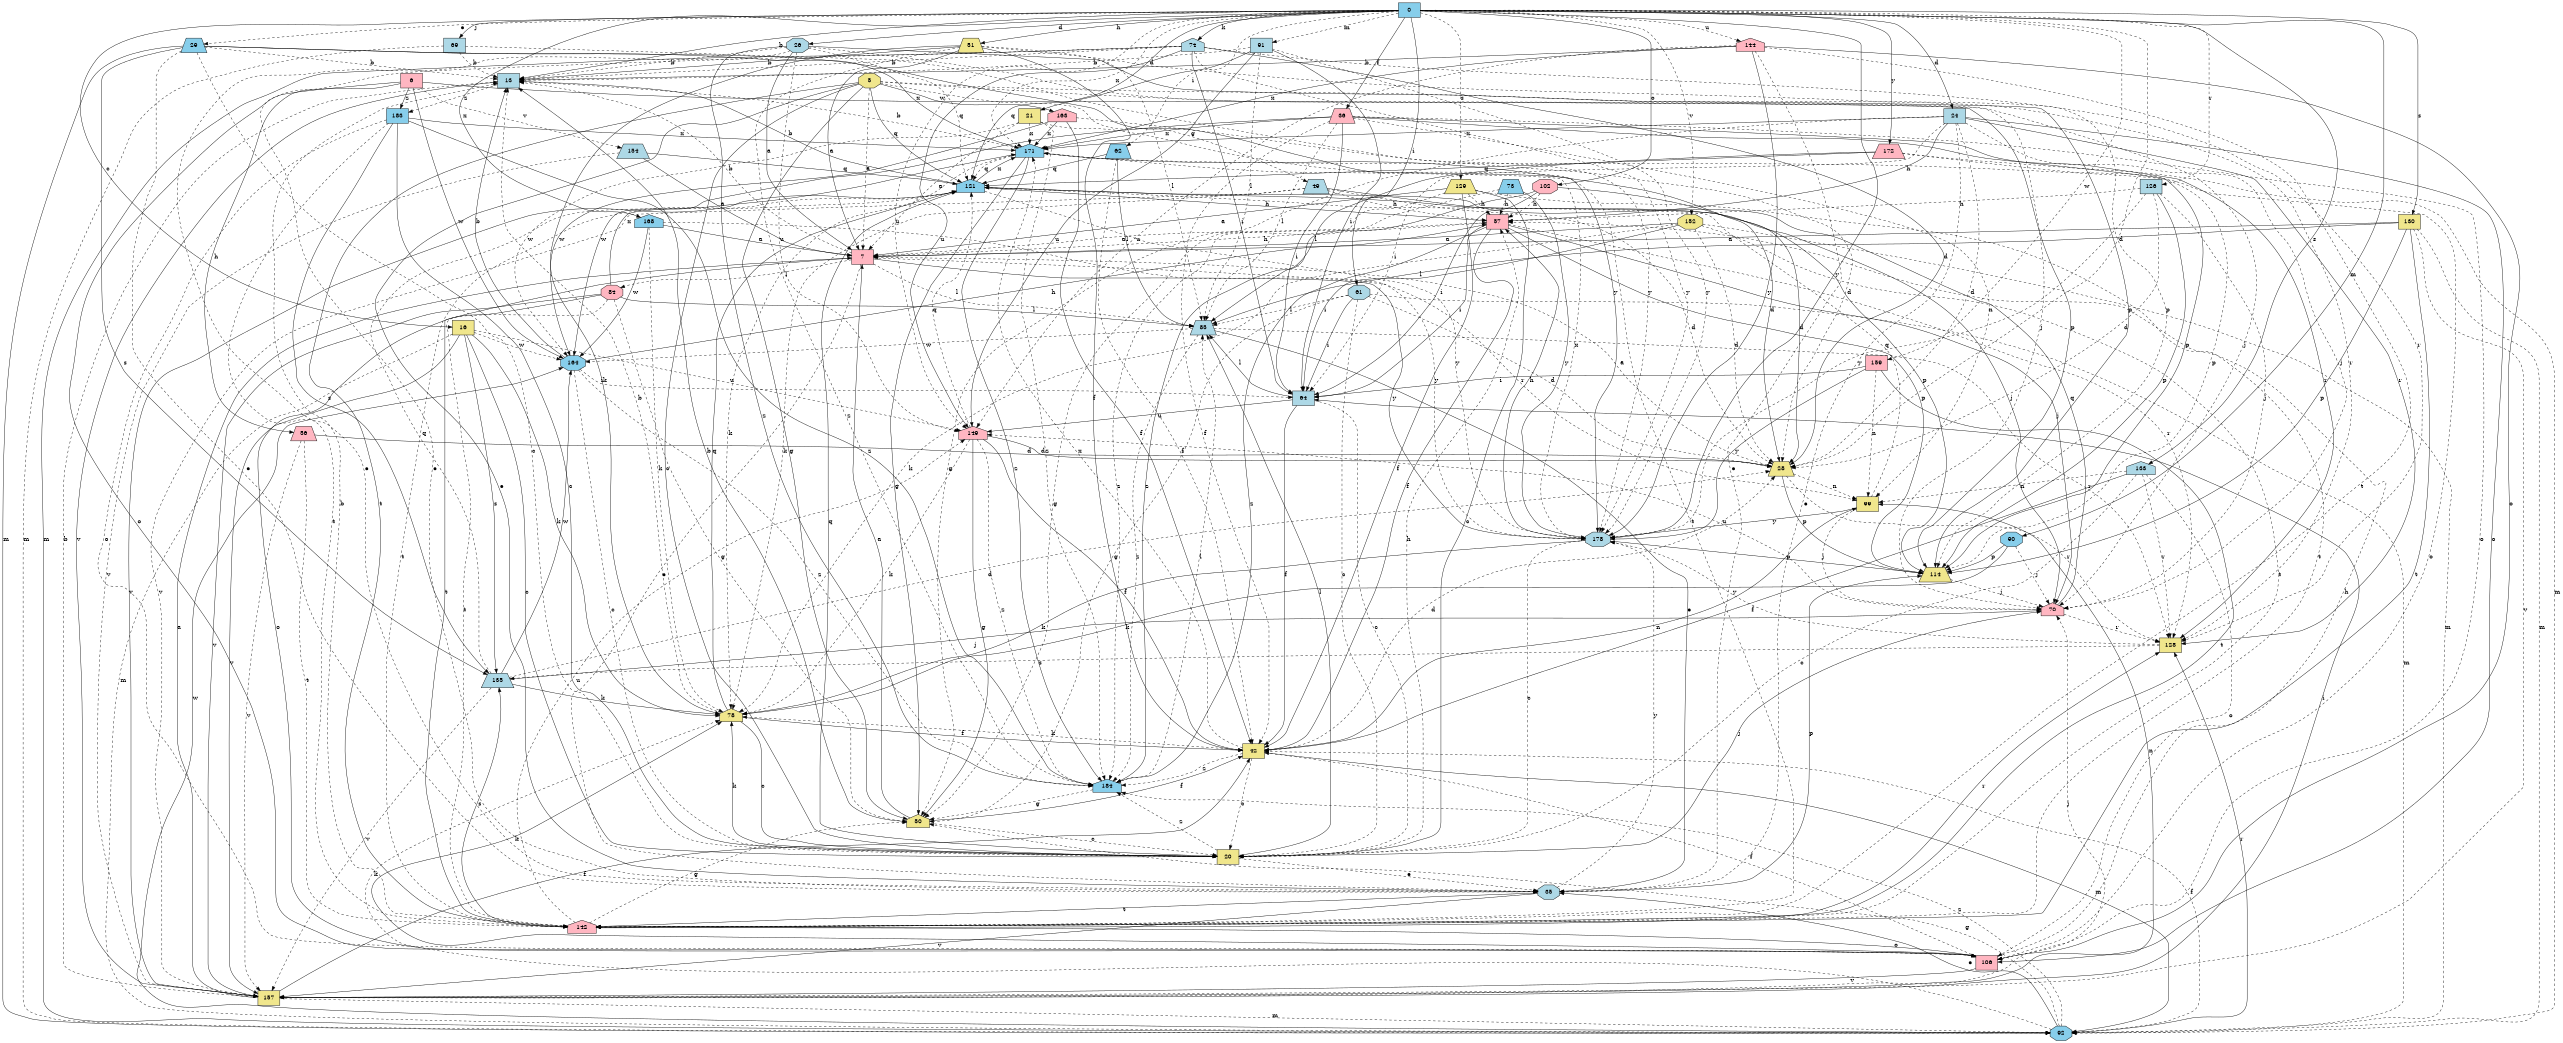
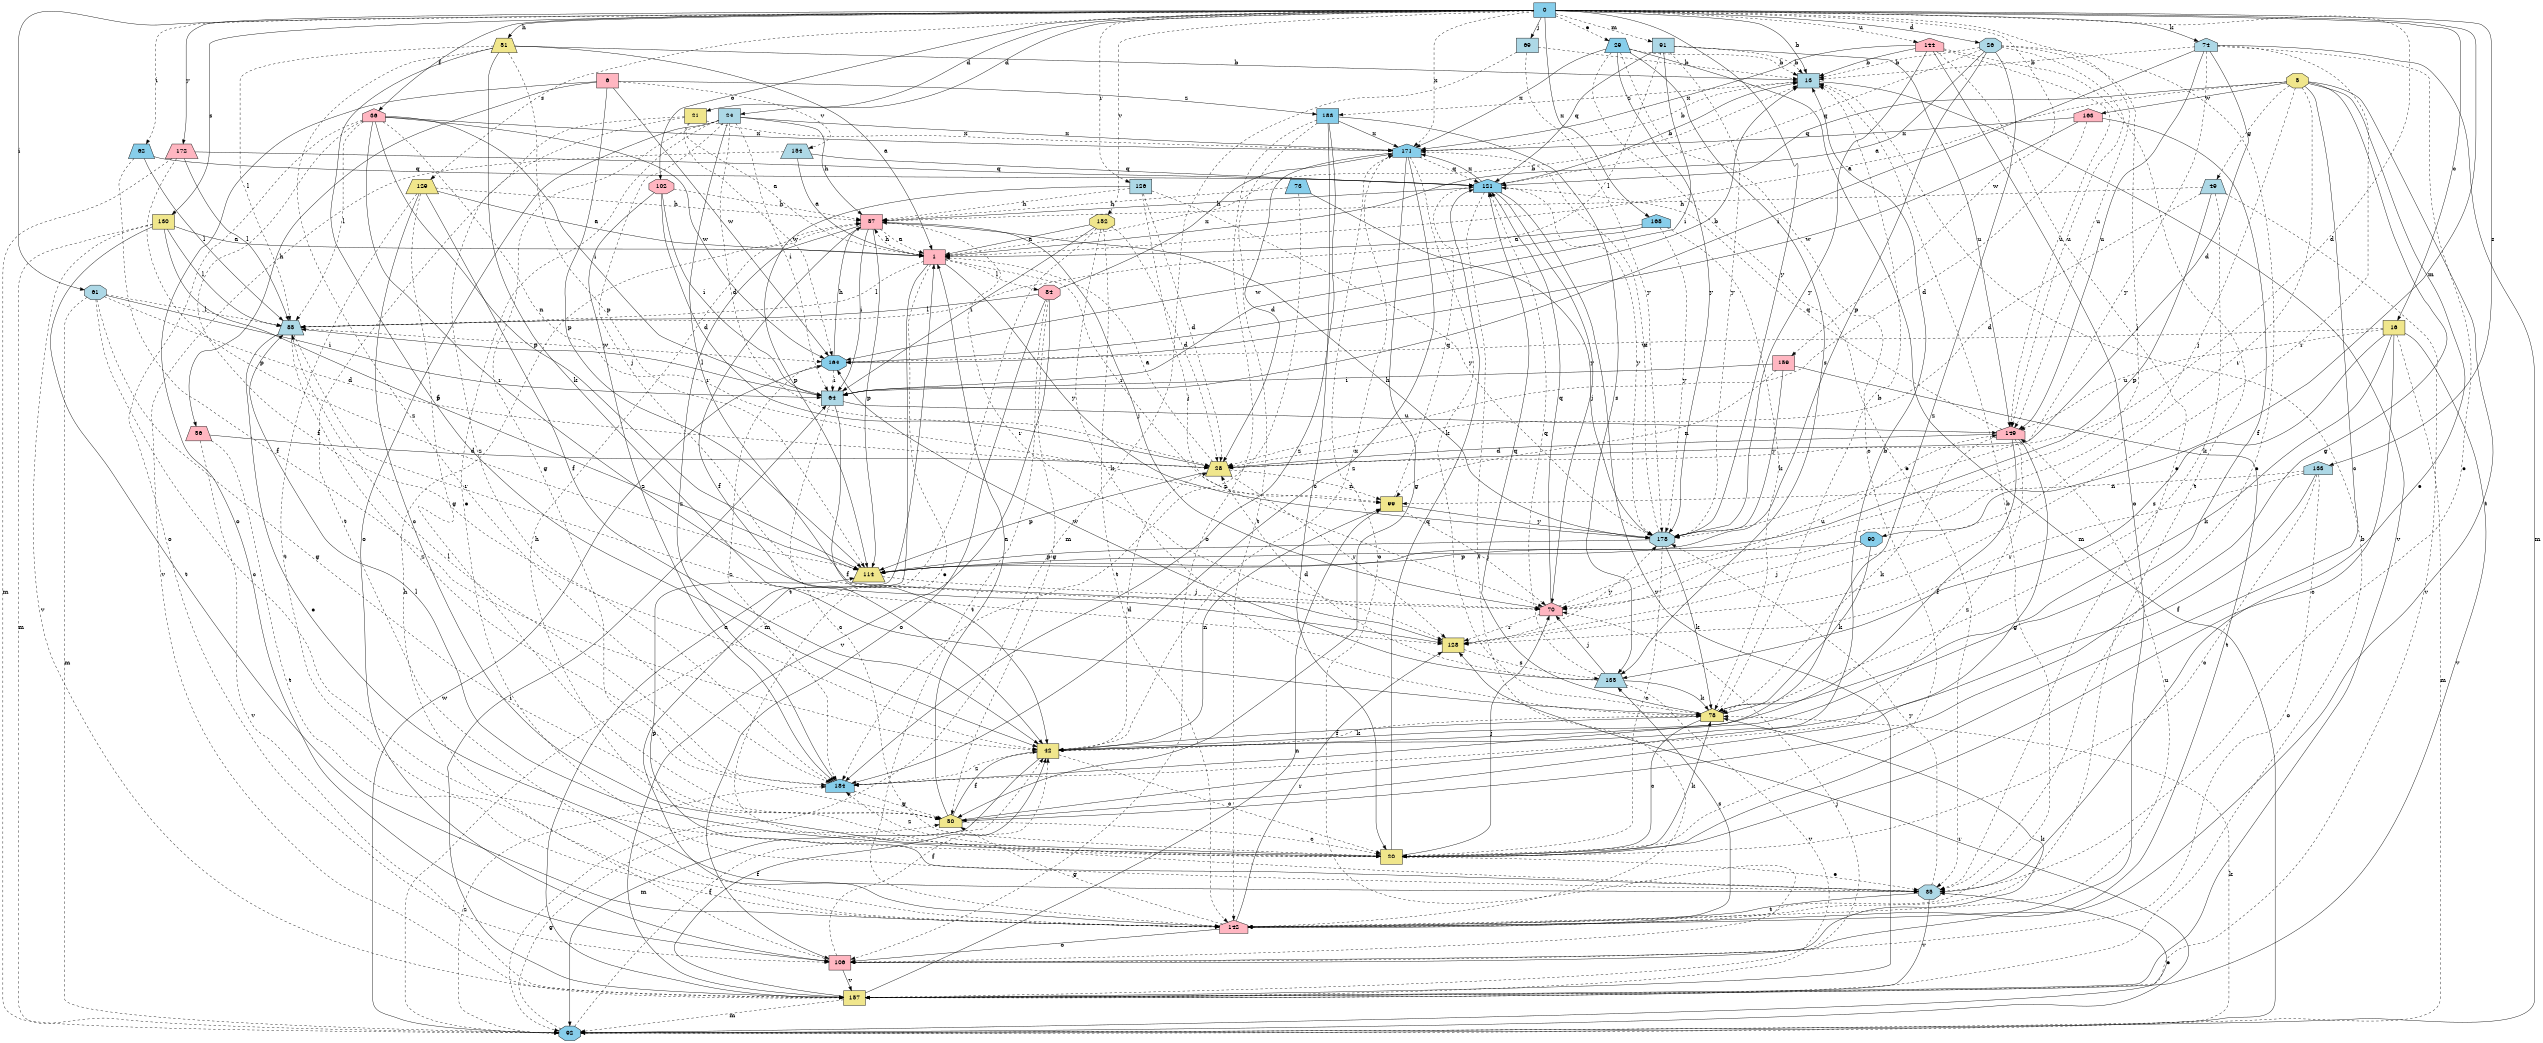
  strict digraph {
    node [fillcolor=lightblue shape=box style=filled]
    edge [style=solid]
    0 [fillcolor=skyblue]
    13
    16 [fillcolor=khaki]
    21 [fillcolor=khaki]
    24
    26 [shape=octagon]
    28 [fillcolor=khaki shape=trapezium]
    29 [fillcolor=skyblue shape=trapezium]
-   36 [fillcolor=lightpink shape=trapezium]
+   36 [fillcolor=lightpink shape=house]
    51 [fillcolor=khaki shape=trapezium]
    61 [shape=octagon]
    62 [fillcolor=skyblue shape=trapezium]
    69
    74 [shape=house]
    90 [fillcolor=skyblue shape=octagon]
    91
    102 [fillcolor=lightpink shape=octagon]
    126
    129 [fillcolor=khaki shape=trapezium]
    130 [fillcolor=khaki]
    133 [shape=house]
    144 [fillcolor=lightpink shape=house]
    149 [fillcolor=lightpink shape=house]
    152 [fillcolor=khaki shape=octagon]
    159 [fillcolor=lightpink]
    168 [fillcolor=skyblue shape=house]
    171 [fillcolor=skyblue shape=house]
    172 [fillcolor=lightpink shape=trapezium]
    178 [shape=octagon]
    183 [fillcolor=skyblue]
    157 [fillcolor=khaki]
    20 [fillcolor=khaki]
    164 [fillcolor=skyblue shape=octagon]
    78 [fillcolor=khaki shape=house]
    92 [fillcolor=skyblue shape=octagon]
    135 [shape=trapezium]
-   7 [fillcolor=lightpink]
+   7 [fillcolor=lightpink label=1]
    142 [fillcolor=lightpink shape=house]
    184 [fillcolor=skyblue shape=house]
    35 [shape=octagon]
    50 [fillcolor=khaki shape=house]
    70 [fillcolor=lightpink shape=house]
    128 [fillcolor=khaki]
    106 [fillcolor=lightpink]
    57 [fillcolor=lightpink]
    64
    121 [fillcolor=skyblue shape=house]
    114 [fillcolor=khaki shape=trapezium]
    99 [fillcolor=khaki]
    85 [shape=trapezium]
    42 [fillcolor=khaki]
    73 [fillcolor=skyblue shape=trapezium]
    5 [fillcolor=khaki shape=octagon]
    49 [shape=trapezium]
    163 [fillcolor=lightpink shape=house]
    84 [fillcolor=lightpink shape=octagon]
    6 [fillcolor=lightpink]
    56 [fillcolor=lightpink shape=trapezium]
    154 [shape=trapezium]
    0 -> 13 [label=b]
    0 -> 16 [label=c]
    0 -> 21 [label=d]
    0 -> 24 [label=d]
    0 -> 26 [label=d]
    0 -> 28 [label=d style=dashed]
    0 -> 29 [label=e style=dashed]
    0 -> 36 [label=f]
    0 -> 51 [label=h]
    0 -> 61 [label=i]
    0 -> 62 [label=i style=dashed]
    0 -> 69 [label=j]
    0 -> 74 [label=k]
    0 -> 90 [label=m]
    0 -> 91 [label=m style=dashed]
    0 -> 102 [label=o]
    0 -> 126 [label=r style=dashed]
    0 -> 129 [label=s style=dashed]
    0 -> 130 [label=s]
    0 -> 133 [label=s]
    0 -> 144 [label=u style=dashed]
    0 -> 149 [label=u style=dashed]
    0 -> 152 [label=v style=dashed]
    0 -> 159 [label=w style=dashed]
    0 -> 168 [label=x]
    0 -> 171 [label=x style=dashed]
    0 -> 172 [label=y]
    0 -> 178 [label=y]
    13 -> 183 [label=z style=dashed]
    13 -> 157 [label=v]
    16 -> 149 [label=u style=dashed]
    16 -> 157 [label=v]
    16 -> 20 [label=c]
    16 -> 164 [label=w style=dashed]
    16 -> 78 [label=k]
    16 -> 92 [label=m style=dashed]
    16 -> 135 [label=s]
    21 -> 171 [label=x style=dashed]
    21 -> 164 [label=w style=dashed]
    21 -> 7 [label=a style=dashed]
    21 -> 142 [label=t style=dashed]
    21 -> 184 [label=z style=dashed]
    24 -> 28 [label=d style=dashed]
    24 -> 171 [label=x]
    24 -> 35 [label=e style=dashed]
    24 -> 50 [label=g style=dashed]
    24 -> 70 [label=j style=dashed]
    24 -> 128 [label=r]
    24 -> 106 [label=o]
    24 -> 57 [label=h]
    24 -> 64 [label=i style=dashed]
    26 -> 13 [label=b style=dashed]
    26 -> 149 [label=u style=dashed]
    26 -> 7 [label=a]
    26 -> 184 [label=z]
    26 -> 35 [label=e style=dashed]
    26 -> 70 [label=j style=dashed]
    26 -> 121 [label=q style=dashed]
    26 -> 114 [label=p]
    28 -> 7 [label=a style=dashed]
    28 -> 128 [label=r style=dashed]
    28 -> 114 [label=p]
    28 -> 99 [label=n style=dashed]
    29 -> 13 [label=b style=dashed]
    29 -> 171 [label=x]
    29 -> 178 [label=y]
    29 -> 20 [label=c style=dashed]
    29 -> 92 [label=m]
    29 -> 135 [label=s]
    29 -> 35 [label=e style=dashed]
    36 -> 171 [label=x]
    36 -> 164 [label=w]
    36 -> 128 [label=r]
    36 -> 106 [label=o style=dashed]
    36 -> 64 [label=i]
    36 -> 114 [label=p]
    36 -> 99 [label=n style=dashed]
    36 -> 85 [label=l style=dashed]
    36 -> 42 [label=f style=dashed]
    51 -> 13 [label=b]
    51 -> 78 [label=k]
    51 -> 7 [label=a]
    51 -> 184 [label=z style=dashed]
    51 -> 114 [label=p style=dashed]
    51 -> 85 [label=l style=dashed]
    51 -> 42 [label=f]
    61 -> 28 [label=d style=dashed]
    61 -> 20 [label=c style=dashed]
    61 -> 92 [label=m style=dashed]
    61 -> 50 [label=g style=dashed]
    61 -> 64 [label=i]
    61 -> 85 [label=l style=dashed]
    62 -> 121 [label=q]
    62 -> 85 [label=l]
    62 -> 42 [label=f style=dashed]
    69 -> 13 [label=b style=dashed]
    69 -> 178 [label=y style=dashed]
    69 -> 92 [label=m style=dashed]
    74 -> 13 [label=b style=dashed]
    74 -> 28 [label=d]
    74 -> 149 [label=u]
    74 -> 178 [label=y style=dashed]
    74 -> 92 [label=m]
    74 -> 35 [label=e style=dashed]
    74 -> 128 [label=r style=dashed]
    74 -> 64 [label=i]
    90 -> 78 [label=k]
    90 -> 70 [label=j style=dashed]
    90 -> 114 [label=p]
    91 -> 13 [label=b style=dashed]
    91 -> 149 [label=u]
    91 -> 178 [label=y style=dashed]
    91 -> 64 [label=i]
    91 -> 121 [label=q]
    91 -> 85 [label=l style=dashed]
    102 -> 28 [label=d]
    102 -> 184 [label=z]
    102 -> 57 [label=h style=dashed]
    102 -> 64 [label=i]
    126 -> 28 [label=d style=dashed]
    126 -> 178 [label=y style=dashed]
    126 -> 70 [label=j style=dashed]
    126 -> 57 [label=h style=dashed]
    126 -> 114 [label=p]
    129 -> 20 [label=c]
    129 -> 7 [label=a]
    129 -> 142 [label=t style=dashed]
    129 -> 50 [label=g style=dashed]
    129 -> 57 [label=h style=dashed]
    129 -> 42 [label=f]
    130 -> 157 [label=v style=dashed]
    130 -> 92 [label=m style=dashed]
    130 -> 7 [label=a]
    130 -> 142 [label=t]
    130 -> 114 [label=p]
    130 -> 85 [label=l]
    133 -> 20 [label=c style=dashed]
    133 -> 128 [label=r style=dashed]
    133 -> 106 [label=o style=dashed]
    133 -> 99 [label=n style=dashed]
    133 -> 42 [label=f]
    144 -> 13 [label=b]
    144 -> 149 [label=u style=dashed]
    144 -> 171 [label=x]
    144 -> 178 [label=y]
    144 -> 142 [label=t style=dashed]
    144 -> 35 [label=e style=dashed]
    144 -> 106 [label=o]
    149 -> 28 [label=d]
    149 -> 78 [label=k style=dashed]
    149 -> 184 [label=z style=dashed]
    149 -> 50 [label=g]
    149 -> 121 [label=q style=dashed]
    149 -> 42 [label=f]
    152 -> 28 [label=d style=dashed]
    152 -> 78 [label=k style=dashed]
    152 -> 92 [label=m style=dashed]
    152 -> 7 [label=a]
    152 -> 142 [label=t style=dashed]
    152 -> 64 [label=i]
    159 -> 178 [label=y]
    159 -> 142 [label=t]
    159 -> 64 [label=i]
    159 -> 99 [label=n style=dashed]
    168 -> 178 [label=y style=dashed]
    168 -> 164 [label=w]
    168 -> 78 [label=k style=dashed]
    168 -> 7 [label=a]
    171 -> 13 [label=b style=dashed]
    171 -> 28 [label=d]
    171 -> 78 [label=k style=dashed]
    171 -> 184 [label=z]
    171 -> 50 [label=g]
    171 -> 106 [label=o style=dashed]
    171 -> 121 [label=q style=dashed]
    172 -> 92 [label=m style=dashed]
    172 -> 121 [label=q]
    172 -> 114 [label=p style=dashed]
    172 -> 85 [label=l]
    178 -> 171 [label=x style=dashed]
    178 -> 20 [label=c style=dashed]
    178 -> 78 [label=k]
    178 -> 57 [label=h]
    178 -> 114 [label=p]
    183 -> 171 [label=x]
    183 -> 20 [label=c]
    183 -> 135 [label=s]
    183 -> 142 [label=t style=dashed]
    183 -> 184 [label=z]
    183 -> 106 [label=o style=dashed]
    157 -> 13 [label=b style=dashed]
    157 -> 92 [label=m style=dashed]
    157 -> 7 [label=a]
    157 -> 70 [label=j style=dashed]
    157 -> 64 [label=i]
    157 -> 99 [label=n]
    157 -> 42 [label=f]
    20 -> 78 [label=k]
    20 -> 184 [label=z style=dashed]
    20 -> 35 [label=e style=dashed]
    20 -> 70 [label=j]
    20 -> 57 [label=h style=dashed]
    20 -> 121 [label=q]
    20 -> 85 [label=l]
    164 -> 13 [label=b]
-   164 -> 20 [label=c style=dashed]
    164 -> 184 [label=z style=dashed]
    164 -> 57 [label=h]
    164 -> 64 [label=i style=dashed]
    78 -> 13 [label=b style=dashed]
    78 -> 20 [label=c]
    78 -> 121 [label=q]
    78 -> 42 [label=f]
    92 -> 164 [label=w]
    92 -> 78 [label=k style=dashed]
    92 -> 184 [label=z style=dashed]
    92 -> 35 [label=e]
    92 -> 50 [label=g style=dashed]
    92 -> 128 [label=r]
    92 -> 42 [label=f style=dashed]
    135 -> 28 [label=d style=dashed]
    135 -> 157 [label=v style=dashed]
    135 -> 164 [label=w]
    135 -> 78 [label=k]
    135 -> 70 [label=j]
    135 -> 121 [label=q style=dashed]
    7 -> 13 [label=b style=dashed]
    7 -> 178 [label=y]
    7 -> 142 [label=t]
    7 -> 35 [label=e style=dashed]
    7 -> 57 [label=h style=dashed]
    7 -> 99 [label=r style=dashed]
    7 -> 85 [label=l style=dashed]
    7 -> 84 [label=l style=dashed]
    142 -> 13 [label=b style=dashed]
    142 -> 149 [label=u style=dashed]
    142 -> 135 [label=s]
    142 -> 50 [label=g style=dashed]
    142 -> 128 [label=r]
    142 -> 106 [label=o]
    184 -> 50 [label=g style=dashed]
    184 -> 85 [label=l style=dashed]
    35 -> 178 [label=y style=dashed]
    35 -> 157 [label=v]
    35 -> 142 [label=t]
    35 -> 114 [label=p]
    50 -> 13 [label=b]
    50 -> 20 [label=c style=dashed]
    50 -> 7 [label=a]
    50 -> 42 [label=f]
    70 -> 149 [label=u style=dashed]
    70 -> 128 [label=r style=dashed]
    70 -> 121 [label=q]
    128 -> 178 [label=y style=dashed]
    128 -> 135 [label=s style=dashed]
    106 -> 157 [label=v]
    106 -> 78 [label=k]
    106 -> 57 [label=h style=dashed]
    106 -> 42 [label=f style=dashed]
    57 -> 7 [label=a style=dashed]
    57 -> 184 [label=z]
    57 -> 70 [label=j]
    57 -> 128 [label=r style=dashed]
    57 -> 64 [label=i]
    57 -> 114 [label=p]
    57 -> 42 [label=f]
    64 -> 149 [label=u]
    64 -> 20 [label=c style=dashed]
    64 -> 85 [label=l]
    64 -> 42 [label=f]
    121 -> 13 [label=b]
    121 -> 171 [label=x]
    121 -> 178 [label=y style=dashed]
    121 -> 157 [label=v]
    121 -> 142 [label=t style=dashed]
    121 -> 70 [label=j]
    121 -> 57 [label=h]
    114 -> 70 [label=j style=dashed]
    99 -> 178 [label=y]
    99 -> 70 [label=j style=dashed]
    99 -> 121 [label=q style=dashed]
    85 -> 164 [label=w style=dashed]
    85 -> 184 [label=z style=dashed]
    85 -> 35 [label=e]
    85 -> 128 [label=r style=dashed]
    42 -> 28 [label=d style=dashed]
    42 -> 171 [label=x style=dashed]
    42 -> 20 [label=c style=dashed]
    42 -> 78 [label=k style=dashed]
    42 -> 92 [label=m]
    42 -> 184 [label=z style=dashed]
    42 -> 99 [label=n]
    73 -> 178 [label=y]
    73 -> 184 [label=z style=dashed]
    73 -> 57 [label=h style=dashed]
    5 -> 20 [label=c]
    5 -> 7 [label=a style=dashed]
    5 -> 142 [label=t]
    5 -> 35 [label=e]
    5 -> 50 [label=g]
    5 -> 70 [label=j style=dashed]
    5 -> 128 [label=r style=dashed]
    5 -> 121 [label=q]
    5 -> 49 [label=g style=dashed]
    5 -> 163 [label=w]
    49 -> 28 [label=d style=dashed]
    49 -> 157 [label=v style=dashed]
    49 -> 78 [label=k style=dashed]
    49 -> 57 [label=h style=dashed]
    49 -> 114 [label=p]
    163 -> 28 [label=d style=dashed]
    163 -> 171 [label=x]
    163 -> 164 [label=w]
    163 -> 42 [label=f]
    84 -> 171 [label=x]
    84 -> 157 [label=v]
    84 -> 142 [label=t style=dashed]
    84 -> 50 [label=g style=dashed]
    84 -> 106 [label=o]
    84 -> 85 [label=l]
    6 -> 183 [label=z]
    6 -> 164 [label=w]
    6 -> 106 [label=o]
    6 -> 114 [label=p]
    6 -> 56 [label=h]
    6 -> 154 [label=v style=dashed]
    56 -> 28 [label=d]
    56 -> 157 [label=v style=dashed]
    56 -> 142 [label=t style=dashed]
    154 -> 157 [label=v style=dashed]
    154 -> 7 [label=a]
    154 -> 121 [label=q]
  }
